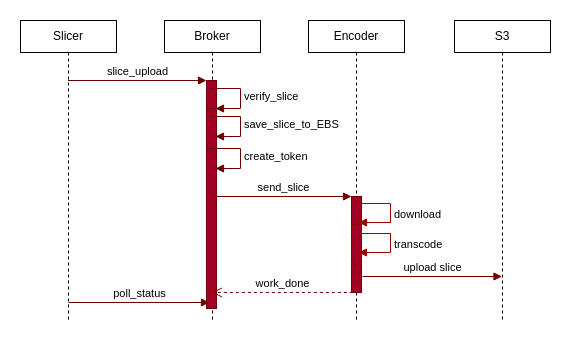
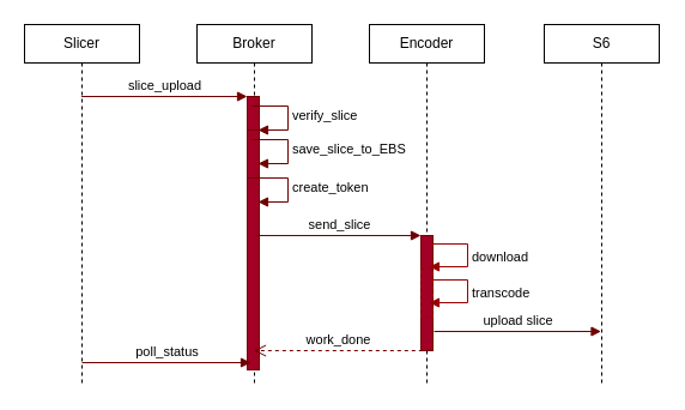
  <mxCell id="0" />
  <mxCell id="1" parent="0" />
  <mxCell id="2" value="Slicer" style="shape=umlLifeline;perimeter=lifelinePerimeter;whiteSpace=wrap;html=1;container=1;collapsible=0;recursiveResize=0;outlineConnect=0;size=32;" parent="1" vertex="1"><mxGeometry x="20" y="20" width="96" height="300" as="geometry" /></mxCell>
  <mxCell id="3" value="Broker" style="shape=umlLifeline;perimeter=lifelinePerimeter;whiteSpace=wrap;html=1;container=1;collapsible=0;recursiveResize=0;outlineConnect=0;size=32;" parent="1" vertex="1"><mxGeometry x="164" y="20" width="96" height="300" as="geometry" /></mxCell>
  <mxCell id="4" value="" style="html=1;points=[];perimeter=orthogonalPerimeter;fillColor=#a20025;strokeColor=#6F0000;fontColor=#ffffff;" parent="3" vertex="1"><mxGeometry x="42" y="60" width="10" height="228" as="geometry" /></mxCell>
  <mxCell id="5" value="" style="html=1;points=[];perimeter=orthogonalPerimeter;fillColor=#a20025;fontColor=#ffffff;strokeColor=#6F0000;" parent="3" vertex="1"><mxGeometry x="42" y="88" width="10" height="40" as="geometry" /></mxCell>
  <mxCell id="6" value="verify_slice" style="edgeStyle=orthogonalEdgeStyle;html=1;align=left;spacingLeft=2;endArrow=block;rounded=0;entryX=1;entryY=0;fillColor=#a20025;strokeColor=#6F0000;" parent="3" edge="1"><mxGeometry relative="1" as="geometry"><mxPoint x="46" y="68" as="sourcePoint" /><Array as="points"><mxPoint x="76" y="68" /></Array><mxPoint x="51" y="88" as="targetPoint" /></mxGeometry></mxCell>
  <mxCell id="7" value="save_slice_to_EBS" style="edgeStyle=orthogonalEdgeStyle;html=1;align=left;spacingLeft=2;endArrow=block;rounded=0;entryX=1;entryY=0;fillColor=#a20025;strokeColor=#6F0000;" parent="3" edge="1"><mxGeometry relative="1" as="geometry"><mxPoint x="46" y="96" as="sourcePoint" /><Array as="points"><mxPoint x="76" y="96" /></Array><mxPoint x="51" y="116" as="targetPoint" /></mxGeometry></mxCell>
  <mxCell id="8" value="Encoder" style="shape=umlLifeline;perimeter=lifelinePerimeter;whiteSpace=wrap;html=1;container=1;collapsible=0;recursiveResize=0;outlineConnect=0;size=32;" parent="1" vertex="1"><mxGeometry x="308" y="20" width="96" height="300" as="geometry" /></mxCell>
  <mxCell id="9" value="" style="html=1;points=[];perimeter=orthogonalPerimeter;fillColor=#a20025;fontColor=#ffffff;strokeColor=#6F0000;" parent="8" vertex="1"><mxGeometry x="43" y="176" width="10" height="96" as="geometry" /></mxCell>
  <mxCell id="10" value="" style="html=1;points=[];perimeter=orthogonalPerimeter;dashed=1;fontColor=#990000;fillColor=none;strokeColor=#990000;" vertex="1" parent="8"><mxGeometry x="43" y="204" width="10" height="40" as="geometry" /></mxCell>
  <mxCell id="11" value="transcode" style="edgeStyle=orthogonalEdgeStyle;html=1;align=left;spacingLeft=2;endArrow=block;rounded=0;fontColor=#000000;strokeColor=#990000;" edge="1" parent="8"><mxGeometry relative="1" as="geometry"><mxPoint x="52" y="213" as="sourcePoint" /><Array as="points"><mxPoint x="82" y="213" /><mxPoint x="82" y="232" /></Array><mxPoint x="50" y="232" as="targetPoint" /></mxGeometry></mxCell>
  <mxCell id="12" value="slice_upload" style="html=1;verticalAlign=bottom;endArrow=block;entryX=0;entryY=0;fillColor=#a20025;strokeColor=#6F0000;" parent="1" source="2" target="4" edge="1"><mxGeometry relative="1" as="geometry"><mxPoint x="136" y="80" as="sourcePoint" /></mxGeometry></mxCell>
  <mxCell id="13" value="create_token" style="edgeStyle=orthogonalEdgeStyle;html=1;align=left;spacingLeft=2;endArrow=block;rounded=0;entryX=1;entryY=0;fillColor=#a20025;strokeColor=#6F0000;" parent="1" edge="1"><mxGeometry relative="1" as="geometry"><mxPoint x="210" y="148" as="sourcePoint" /><Array as="points"><mxPoint x="240" y="148" /></Array><mxPoint x="215" y="168" as="targetPoint" /></mxGeometry></mxCell>
  <mxCell id="14" value="work_done" style="html=1;verticalAlign=bottom;endArrow=open;dashed=1;endSize=8;exitX=0.133;exitY=1;fillColor=#a20025;strokeColor=#6F0000;exitDx=0;exitDy=0;exitPerimeter=0;" parent="1" edge="1" target="3" source="9"><mxGeometry relative="1" as="geometry"><mxPoint x="214" y="226" as="targetPoint" /><mxPoint x="351" y="226.4" as="sourcePoint" /></mxGeometry></mxCell>
  <mxCell id="15" value="send_slice" style="html=1;verticalAlign=bottom;endArrow=block;entryX=0;entryY=0;fillColor=#a20025;strokeColor=#6F0000;" parent="1" target="9" edge="1"><mxGeometry relative="1" as="geometry"><mxPoint x="214" y="196" as="sourcePoint" /></mxGeometry></mxCell>
  <mxCell id="16" value="poll_status" style="html=1;verticalAlign=bottom;endArrow=block;fillColor=#a20025;strokeColor=#6F0000;" parent="1" edge="1"><mxGeometry relative="1" as="geometry"><mxPoint x="68" y="302" as="sourcePoint" /><mxPoint x="209" y="302" as="targetPoint" /></mxGeometry></mxCell>
  <mxCell id="17" value="download" style="edgeStyle=orthogonalEdgeStyle;html=1;align=left;spacingLeft=2;endArrow=block;rounded=0;fontColor=#000000;strokeColor=#990000;" edge="1" parent="1"><mxGeometry relative="1" as="geometry"><mxPoint x="360" y="203" as="sourcePoint" /><Array as="points"><mxPoint x="390" y="203" /><mxPoint x="390" y="222" /></Array><mxPoint x="358" y="222" as="targetPoint" /></mxGeometry></mxCell>
- <mxCell id="18" value="S3" style="shape=umlLifeline;perimeter=lifelinePerimeter;whiteSpace=wrap;html=1;container=1;collapsible=0;recursiveResize=0;outlineConnect=0;size=32;" vertex="1" parent="1"><mxGeometry x="454" y="20" width="96" height="300" as="geometry" /></mxCell>
+ <mxCell id="18" value="S6" style="shape=umlLifeline;perimeter=lifelinePerimeter;whiteSpace=wrap;html=1;container=1;collapsible=0;recursiveResize=0;outlineConnect=0;size=32;" vertex="1" parent="1"><mxGeometry x="454" y="20" width="96" height="300" as="geometry" /></mxCell>
  <mxCell id="19" value="upload slice" style="html=1;verticalAlign=bottom;endArrow=block;fillColor=#a20025;strokeColor=#6F0000;" edge="1" parent="1"><mxGeometry relative="1" as="geometry"><mxPoint x="362" y="276" as="sourcePoint" /><mxPoint x="501.5" y="276" as="targetPoint" /></mxGeometry></mxCell>
